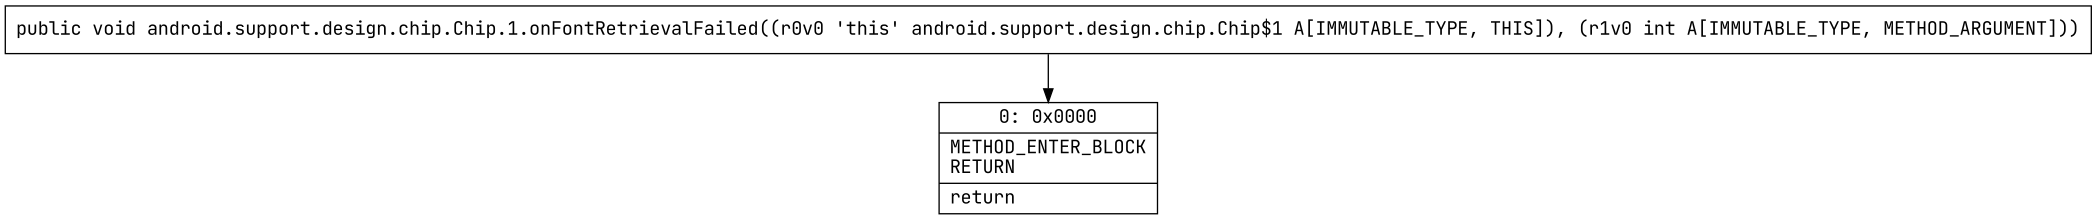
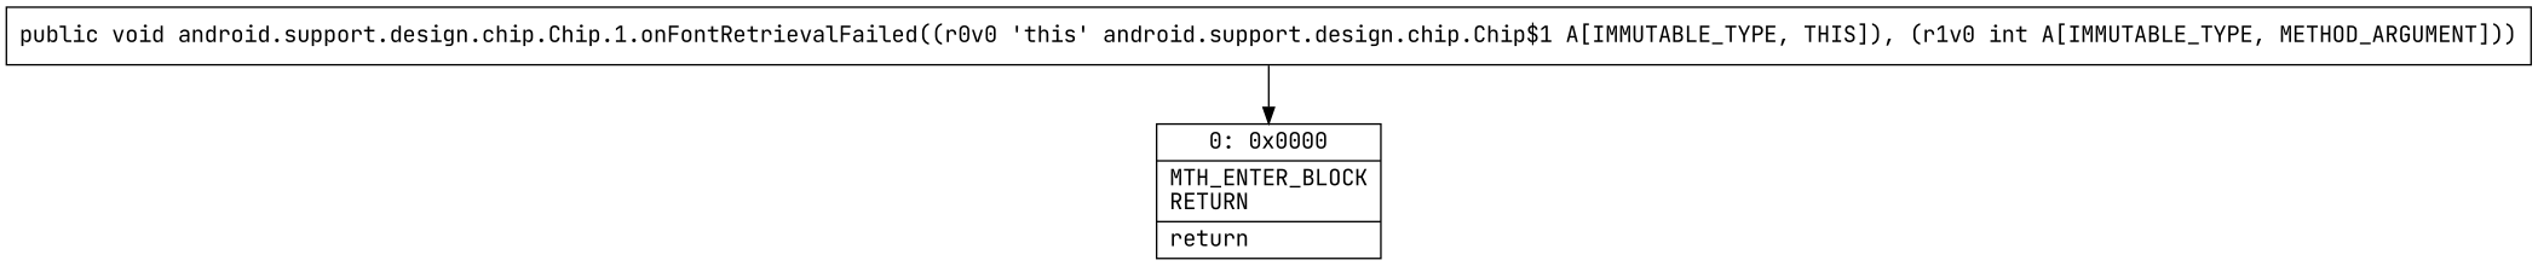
  digraph {
    fontname="JetBrains Mono"
    node [shape=record fontname="JetBrains Mono"]
-   n1 [label="{0\:\ 0x0000|METHOD_ENTER_BLOCK\lRETURN\l|return\l}"]
+   n1 [label="{0\:\ 0x0000|MTH_ENTER_BLOCK\lRETURN\l|return\l}"]
    n2 [label="{public void android.support.design.chip.Chip.1.onFontRetrievalFailed((r0v0 'this' android.support.design.chip.Chip$1 A[IMMUTABLE_TYPE, THIS]), (r1v0 int A[IMMUTABLE_TYPE, METHOD_ARGUMENT])) }"]
    n2 -> n1 [fontname="JetBrains Mono"]
  }
